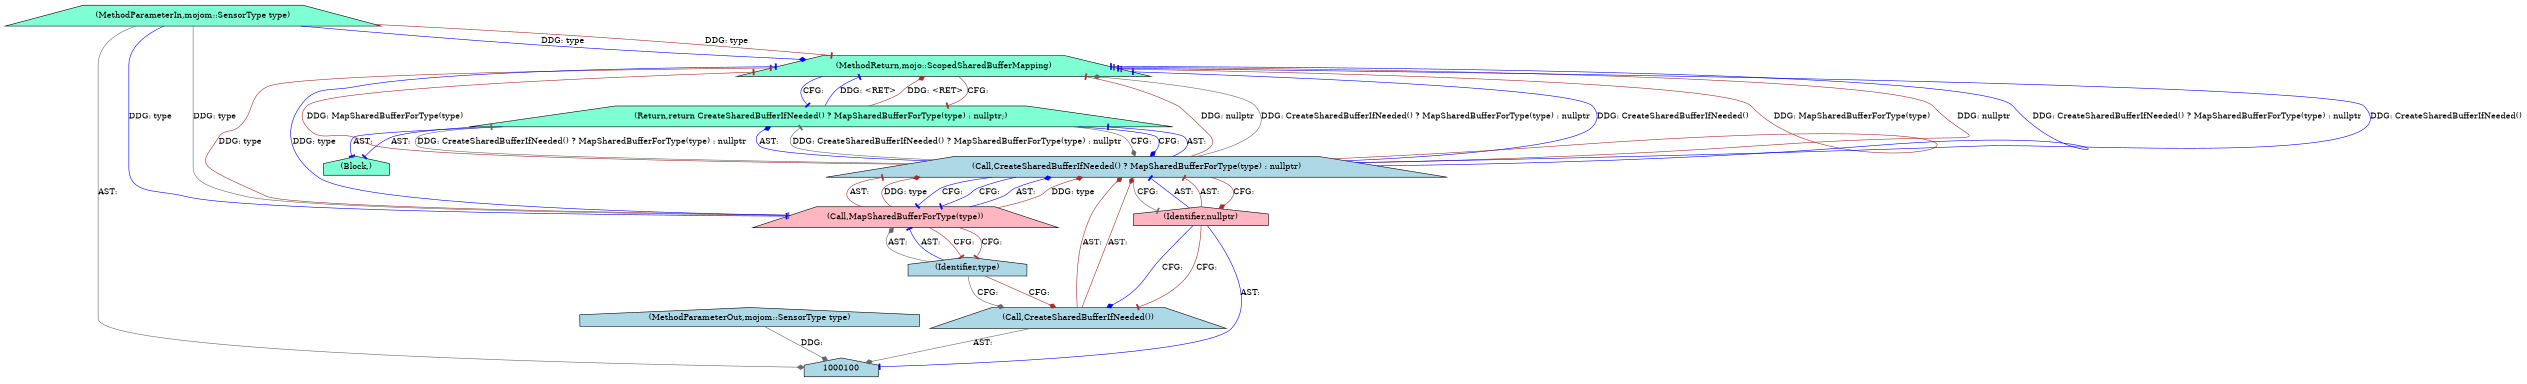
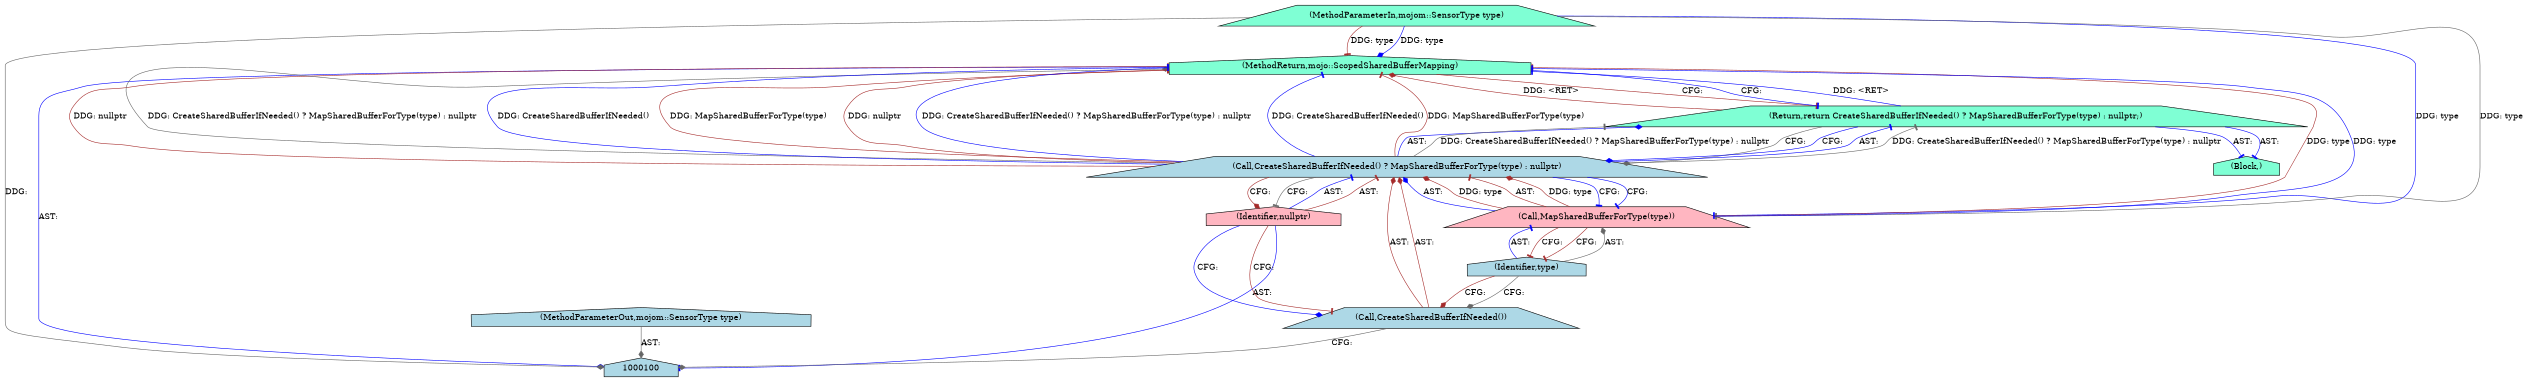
  digraph {
    node [fillcolor=lightblue shape=house style=filled]
    edge [arrowhead=tee color=blue]
-   n1 [fillcolor=aquamarine label="(MethodReturn,mojo::ScopedSharedBufferMapping)" shape=trapezium]
+   n1 [fillcolor=aquamarine label="(MethodReturn,mojo::ScopedSharedBufferMapping)"]
    n2 [fillcolor=aquamarine label="(Return,return CreateSharedBufferIfNeeded() ? MapSharedBufferForType(type) : nullptr;)" shape=trapezium]
    1000100
    n4 [fillcolor=aquamarine label="(Block,)"]
    n5 [label="(Call,CreateSharedBufferIfNeeded() ? MapSharedBufferForType(type) : nullptr)" shape=trapezium]
    n6 [fillcolor=aquamarine label="(MethodParameterIn,mojom::SensorType type)" shape=trapezium]
    n7 [fillcolor=lightpink label="(Call,MapSharedBufferForType(type))" shape=trapezium]
    n8 [label="(Identifier,type)"]
    n9 [label="(MethodParameterOut,mojom::SensorType type)"]
    n10 [fillcolor=lightpink label="(Identifier,nullptr)"]
    n11 [label="(Call,CreateSharedBufferIfNeeded())" shape=trapezium]
    n1 -> n2 [color=brown label="CFG: "]
    n1 -> n2 [label="CFG: "]
+   n1 -> 1000100 [arrowhead=diamond label="AST: "]
    n2 -> n1 [label="DDG: <RET>"]
    n2 -> n1 [arrowhead=diamond color=brown label="DDG: <RET>"]
    n2 -> n4 [label="AST: "]
    n2 -> n4 [label="AST: "]
    n2 -> n5 [arrowhead=diamond color=gray40 label="CFG: "]
    n2 -> n5 [arrowhead=diamond label="CFG: "]
    n5 -> n1 [color=brown label="DDG: nullptr"]
    n5 -> n1 [arrowhead=diamond color=gray40 label="DDG: CreateSharedBufferIfNeeded() ? MapSharedBufferForType(type) : nullptr"]
    n5 -> n1 [label="DDG: CreateSharedBufferIfNeeded()"]
    n5 -> n1 [color=brown label="DDG: MapSharedBufferForType(type)"]
    n5 -> n1 [color=brown label="DDG: nullptr"]
    n5 -> n1 [label="DDG: CreateSharedBufferIfNeeded() ? MapSharedBufferForType(type) : nullptr"]
    n5 -> n1 [label="DDG: CreateSharedBufferIfNeeded()"]
    n5 -> n1 [color=brown label="DDG: MapSharedBufferForType(type)"]
    n5 -> n2 [label="AST: "]
    n5 -> n2 [color=gray40 label="DDG: CreateSharedBufferIfNeeded() ? MapSharedBufferForType(type) : nullptr"]
    n5 -> n2 [arrowhead=diamond label="AST: "]
    n5 -> n2 [color=gray40 label="DDG: CreateSharedBufferIfNeeded() ? MapSharedBufferForType(type) : nullptr"]
    n5 -> n7 [label="CFG: "]
    n5 -> n7 [label="CFG: "]
    n5 -> n10 [arrowhead=diamond color=brown label="CFG: "]
    n5 -> n10 [color=gray40 label="CFG: "]
    n6 -> n1 [color=brown label="DDG: type"]
    n6 -> n1 [arrowhead=diamond label="DDG: type"]
-   n6 -> 1000100 [arrowhead=diamond color=gray40 label="AST: "]
+   n6 -> 1000100 [arrowhead=diamond color=gray40 label="DDG: "]
    n6 -> n7 [label="DDG: type"]
    n6 -> n7 [color=gray40 label="DDG: type"]
    n7 -> n1 [color=brown label="DDG: type"]
    n7 -> n1 [label="DDG: type"]
    n7 -> n5 [arrowhead=diamond label="AST: "]
    n7 -> n5 [arrowhead=diamond color=brown label="DDG: type"]
    n7 -> n5 [color=brown label="AST: "]
    n7 -> n5 [arrowhead=diamond color=brown label="DDG: type"]
    n7 -> n8 [color=brown label="CFG: "]
    n7 -> n8 [color=brown label="CFG: "]
    n8 -> n7 [arrowhead=diamond color=gray40 label="AST: "]
    n8 -> n7 [label="AST: "]
    n8 -> n11 [arrowhead=diamond color=gray40 label="CFG: "]
    n8 -> n11 [arrowhead=diamond color=brown label="CFG: "]
-   n9 -> 1000100 [arrowhead=diamond color=gray40 label="DDG: "]
+   n9 -> 1000100 [arrowhead=diamond color=gray40 label="AST: "]
    n10 -> 1000100 [label="AST: "]
    n10 -> n5 [label="AST: "]
    n10 -> n5 [color=brown label="AST: "]
    n10 -> n11 [arrowhead=diamond label="CFG: "]
    n10 -> n11 [color=brown label="CFG: "]
-   n11 -> 1000100 [arrowhead=diamond color=gray40 label="AST: "]
+   n11 -> 1000100 [arrowhead=diamond color=gray40 label="CFG: "]
    n11 -> n5 [arrowhead=diamond color=brown label="AST: "]
    n11 -> n5 [arrowhead=diamond color=brown label="AST: "]
  }
